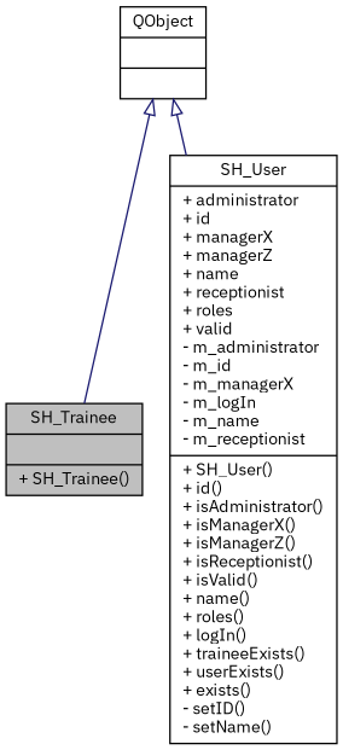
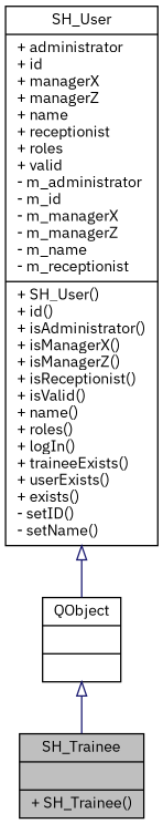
  digraph {
    fontname="IBM Plex Sans"
    node [color=black fontname="IBM Plex Sans" fontsize=11 shape=record]
    edge [arrowtail=onormal color=midnightblue dir=back fontname="IBM Plex Sans" fontsize=11 labelfontname=Verdana labelfontsize=11 style=solid]
    n1 [fillcolor=grey75 fontcolor=black height=0.2 label="{SH_Trainee\n||+ SH_Trainee()\l}" style=filled width=0.4]
-   n2 [height=0.2 label="{SH_User\n|+ administrator\l+ id\l+ managerX\l+ managerZ\l+ name\l+ receptionist\l+ roles\l+ valid\l- m_administrator\l- m_id\l- m_managerX\l- m_logIn\l- m_name\l- m_receptionist\l|+ SH_User()\l+ id()\l+ isAdministrator()\l+ isManagerX()\l+ isManagerZ()\l+ isReceptionist()\l+ isValid()\l+ name()\l+ roles()\l+ logIn()\l+ traineeExists()\l+ userExists()\l+ exists()\l- setID()\l- setName()\l}" width=0.4]
+   n2 [height=0.2 label="{SH_User\n|+ administrator\l+ id\l+ managerX\l+ managerZ\l+ name\l+ receptionist\l+ roles\l+ valid\l- m_administrator\l- m_id\l- m_managerX\l- m_managerZ\l- m_name\l- m_receptionist\l|+ SH_User()\l+ id()\l+ isAdministrator()\l+ isManagerX()\l+ isManagerZ()\l+ isReceptionist()\l+ isValid()\l+ name()\l+ roles()\l+ logIn()\l+ traineeExists()\l+ userExists()\l+ exists()\l- setID()\l- setName()\l}" width=0.4]
    n3 [height=0.2 label="{QObject\n||}" width=0.4]
    n3 -> n1
-   n3 -> n2
+   n2 -> n3
  }
